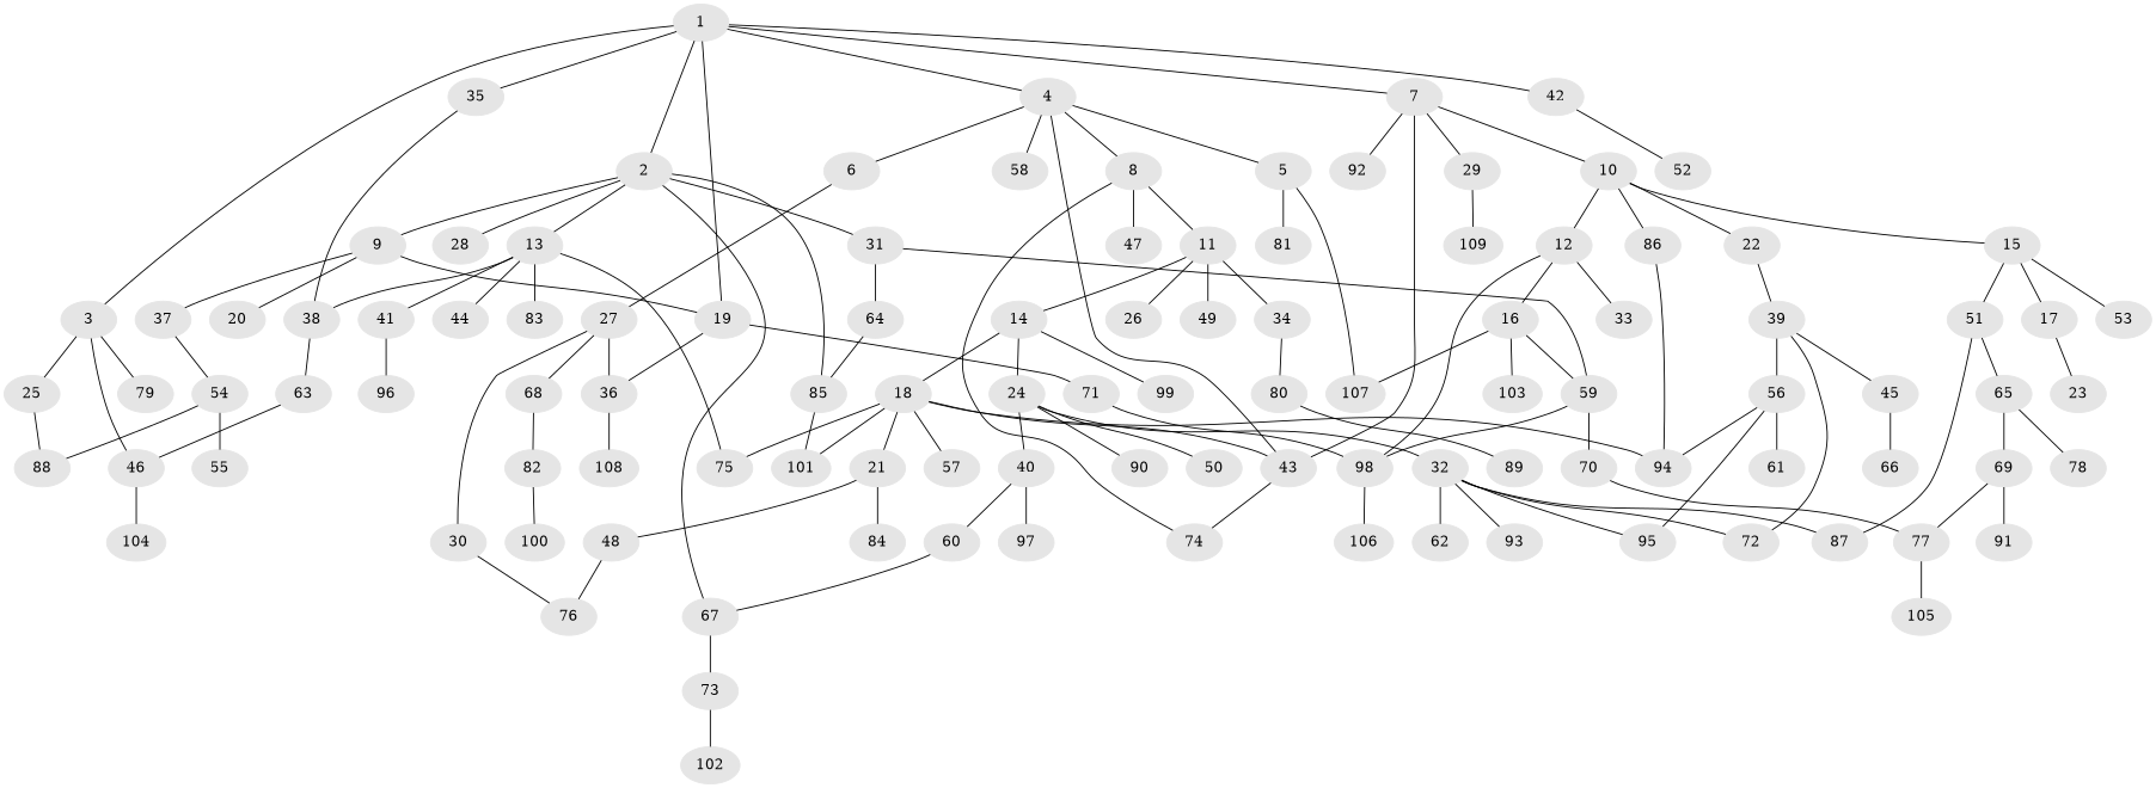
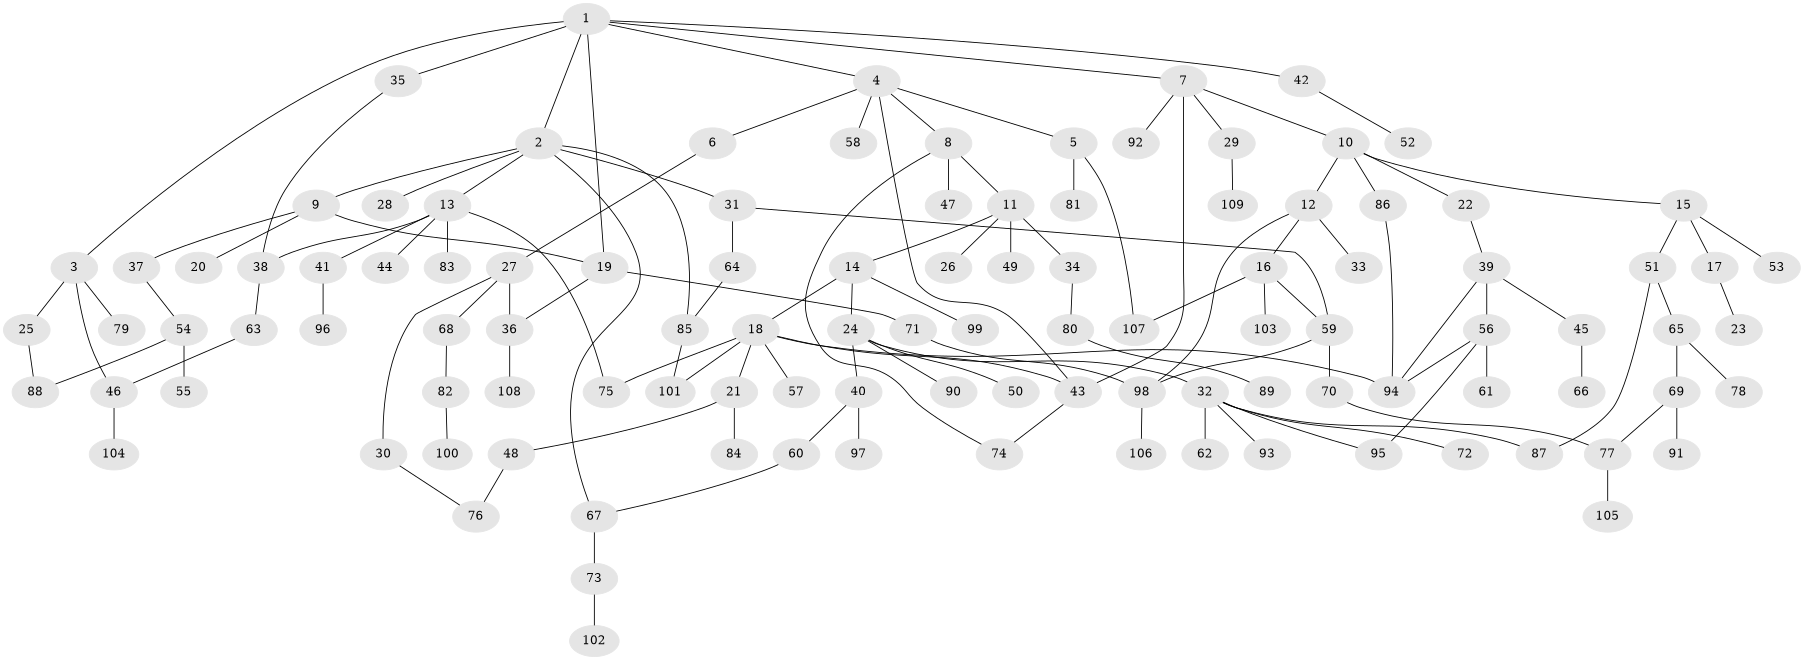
  graph {
    node [color=gray90 style=filled]
    1
    2
    3
    4
    7
    19
    35
    42
    9
    13
    28
    31
    67
    85
    25
    46
    79
    5
    6
    8
    43
    58
    10
    29
    92
    36
    71
    38
    52
    20
    37
    41
    44
    75
    83
    59
    64
    73
    101
    88
    104
    81
    107
    27
    11
    47
    74
    30
    68
    12
    15
    22
    86
    109
    14
    26
    34
    49
    54
    16
    33
    98
    17
    51
    53
    39
    94
    18
    24
    99
    80
    103
    106
    63
    96
    21
    57
    32
    40
    50
    90
    23
    87
    65
    70
    48
    84
    108
    76
    72
    45
    56
    62
    93
    95
    60
    97
    82
    89
    55
    66
    61
    69
    78
    77
    91
    102
    100
    105
    1 -- 2
    1 -- 3
    1 -- 4
    1 -- 7
    1 -- 19
    1 -- 35
    1 -- 42
    2 -- 9
    2 -- 13
    2 -- 28
    2 -- 31
    2 -- 67
    2 -- 85
    3 -- 25
    3 -- 46
    3 -- 79
    4 -- 5
    4 -- 6
    4 -- 8
    4 -- 43
    4 -- 58
    7 -- 43
    7 -- 10
    7 -- 29
    7 -- 92
    19 -- 36
    19 -- 71
    35 -- 38
    42 -- 52
    9 -- 19
    9 -- 20
    9 -- 37
    13 -- 38
    13 -- 41
    13 -- 44
    13 -- 75
    13 -- 83
    31 -- 59
    31 -- 64
    67 -- 73
    85 -- 101
    25 -- 88
    46 -- 104
    5 -- 81
    5 -- 107
    6 -- 27
    8 -- 11
    8 -- 47
    8 -- 74
    43 -- 74
    10 -- 12
    10 -- 15
    10 -- 22
    10 -- 86
    29 -- 109
    36 -- 108
    71 -- 98
    38 -- 63
    37 -- 54
    41 -- 96
    59 -- 98
    59 -- 70
    64 -- 85
    73 -- 102
    27 -- 36
    27 -- 30
    27 -- 68
    11 -- 14
    11 -- 26
    11 -- 34
    11 -- 49
    30 -- 76
    68 -- 82
    12 -- 16
    12 -- 33
    12 -- 98
    15 -- 17
    15 -- 51
    15 -- 53
    22 -- 39
    86 -- 94
    14 -- 18
    14 -- 24
    14 -- 99
    34 -- 80
    54 -- 88
    54 -- 55
    16 -- 59
    16 -- 107
    16 -- 103
    98 -- 106
    17 -- 23
    51 -- 87
    51 -- 65
-   39 -- 72
+   39 -- 94
    39 -- 45
    39 -- 56
    18 -- 43
    18 -- 75
    18 -- 101
    18 -- 94
    18 -- 21
    18 -- 57
    24 -- 32
    24 -- 40
    24 -- 50
    24 -- 90
    80 -- 89
    63 -- 46
    21 -- 48
    21 -- 84
    32 -- 87
    32 -- 72
    32 -- 62
    32 -- 93
    32 -- 95
    40 -- 60
    40 -- 97
    65 -- 69
    65 -- 78
    70 -- 77
    48 -- 76
    45 -- 66
    56 -- 94
    56 -- 95
    56 -- 61
    60 -- 67
    82 -- 100
    69 -- 77
    69 -- 91
    77 -- 105
  }
